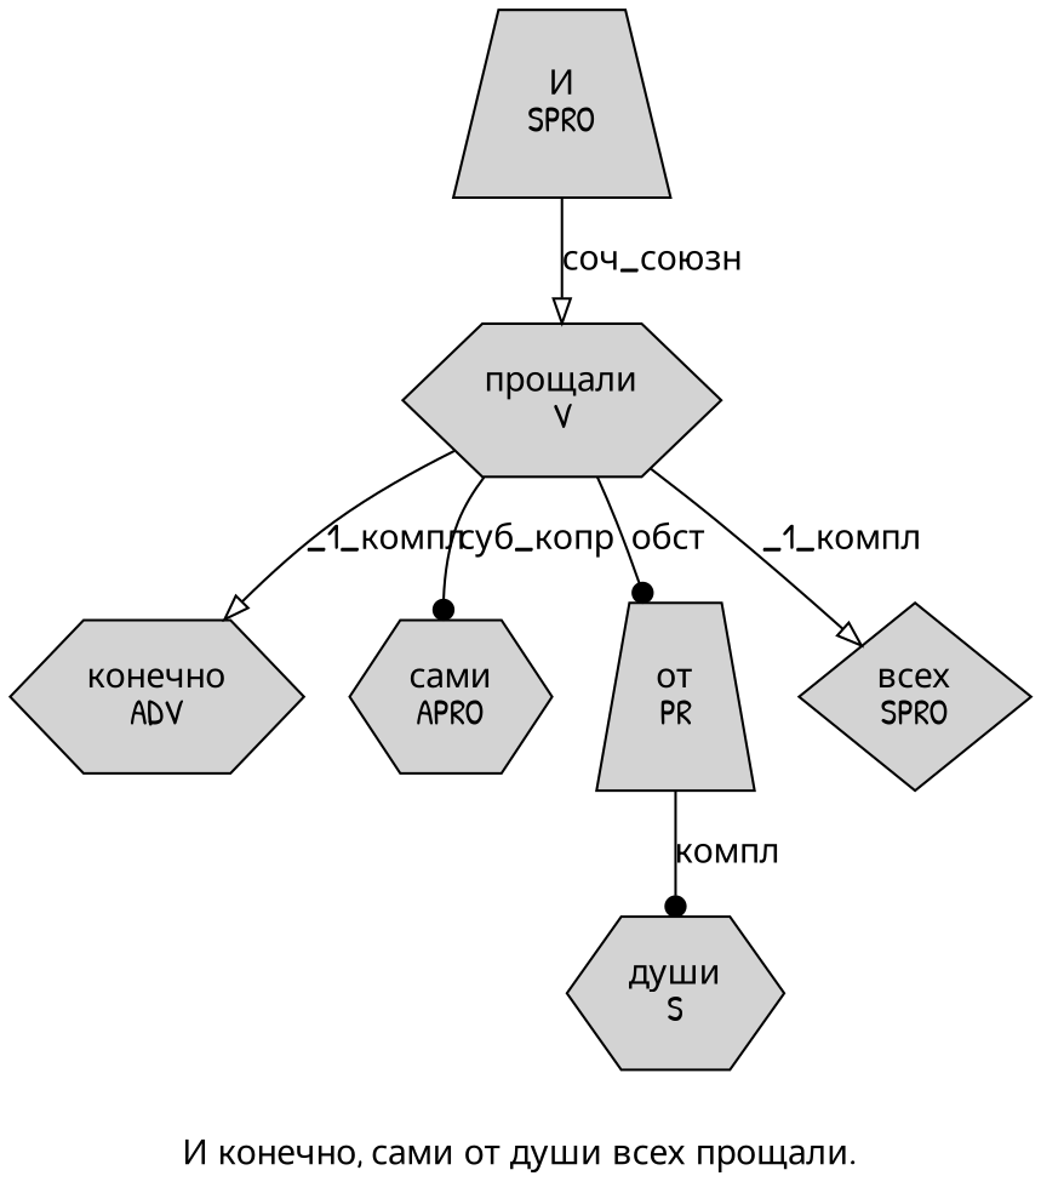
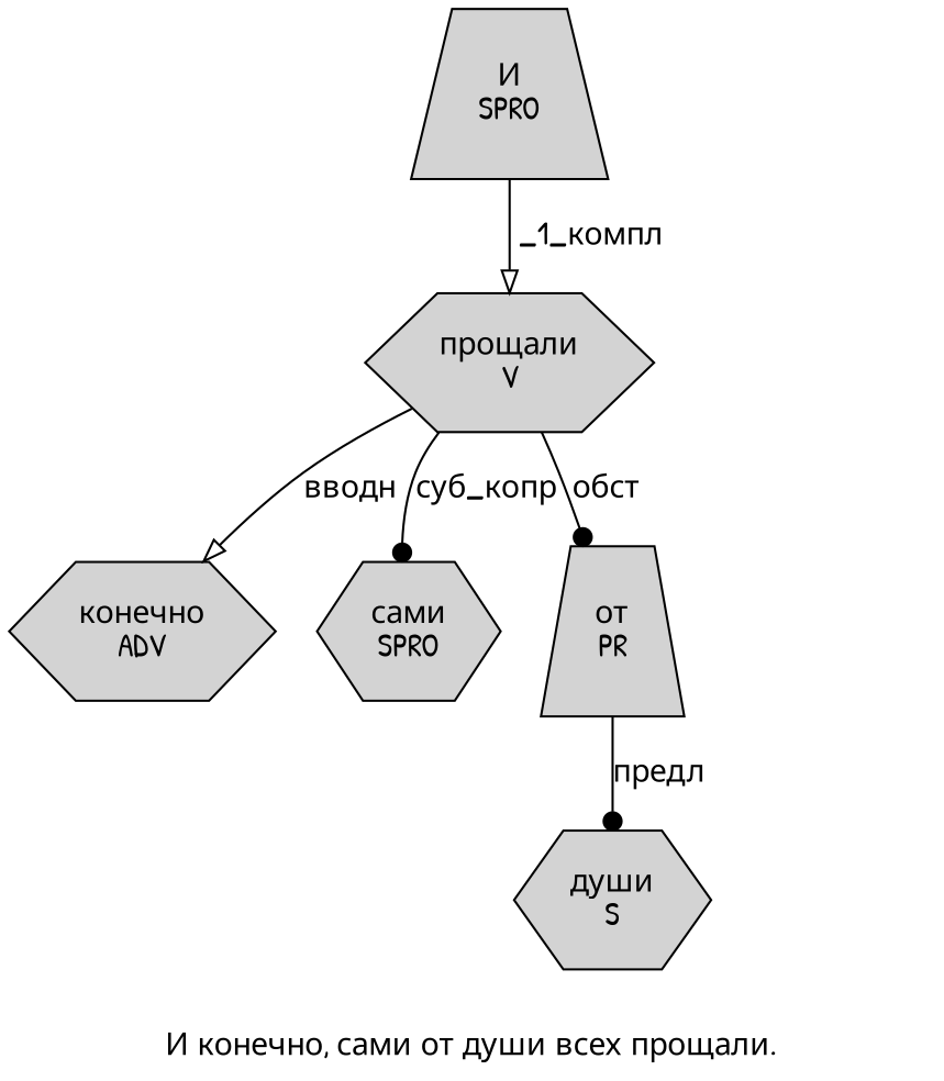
  digraph {
    fontname="Patrick Hand"
    label="И конечно, сами от души всех прощали."
    node [fillcolor=lightgray fontname="Patrick Hand" penwidth=1 shape=hexagon style=filled]
    edge [arrowhead=onormal fontname="Patrick Hand"]
    n1 [label="И\nSPRO" shape=trapezium]
    n2 [label="прощали\nV"]
    n3 [label="конечно\nADV"]
-   n4 [label="сами\nAPRO"]
+   n4 [label="сами\nSPRO"]
    n5 [label="от\nPR" shape=trapezium]
-   n6 [label="всех\nSPRO" shape=diamond]
    n7 [label="души\nS"]
-   n1 -> n2 [label="соч_союзн"]
-   n2 -> n3 [label="_1_компл"]
+   n1 -> n2 [label="_1_компл"]
+   n2 -> n3 [label="вводн"]
    n2 -> n4 [arrowhead=dot label="суб_копр"]
    n2 -> n5 [arrowhead=dot label="обст"]
-   n2 -> n6 [label="_1_компл"]
-   n5 -> n7 [arrowhead=dot label="компл"]
+   n5 -> n7 [arrowhead=dot label="предл"]
  }
